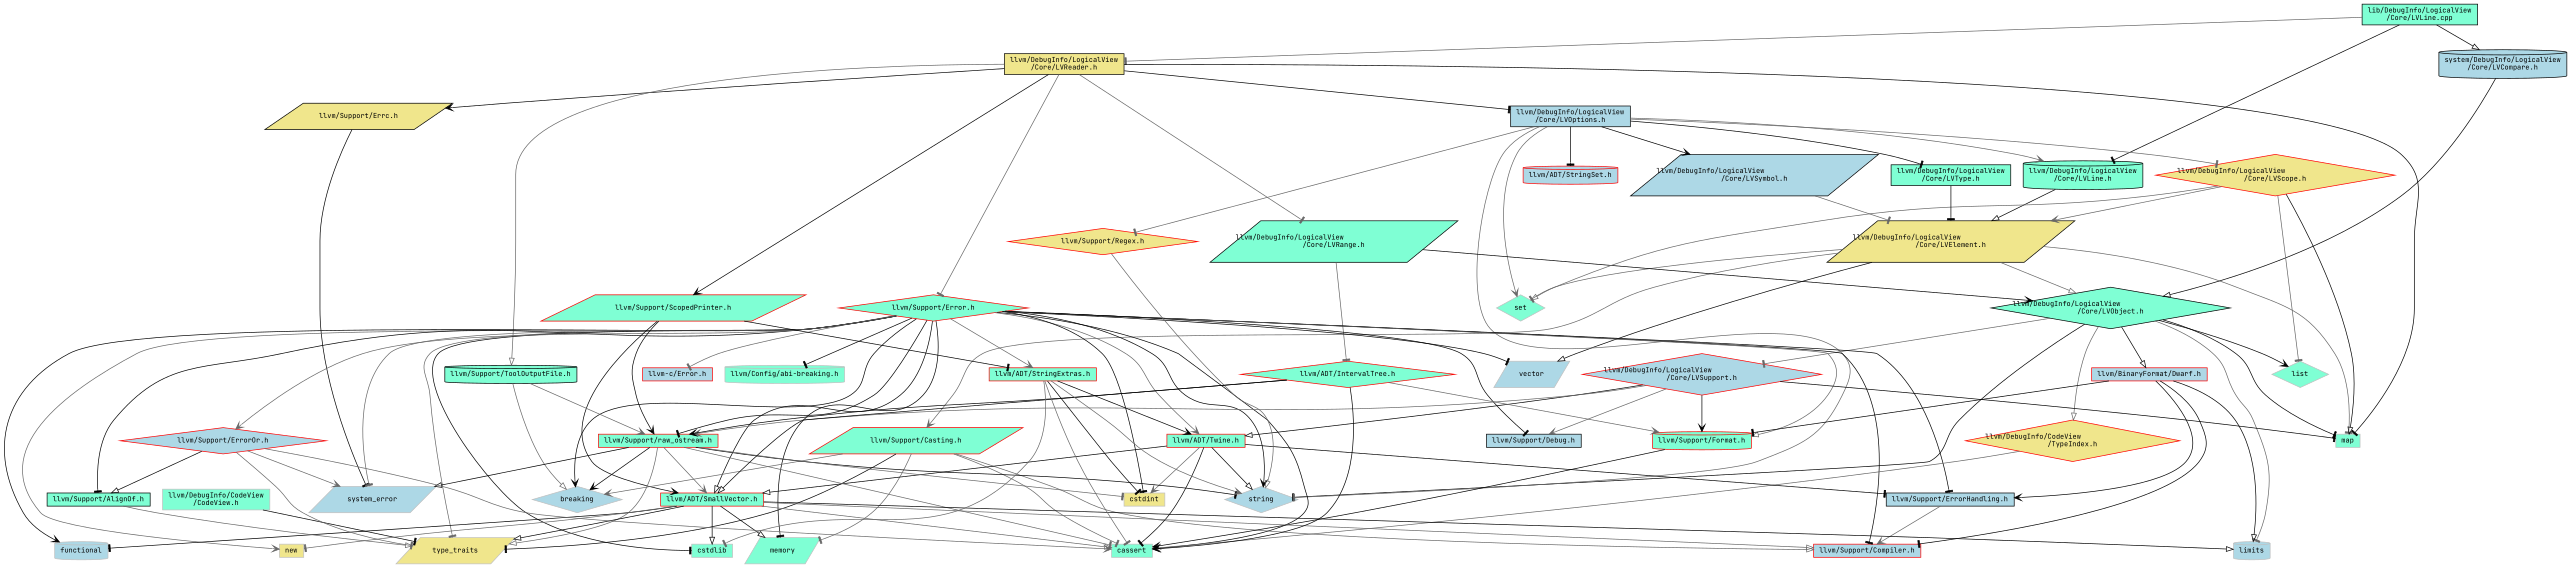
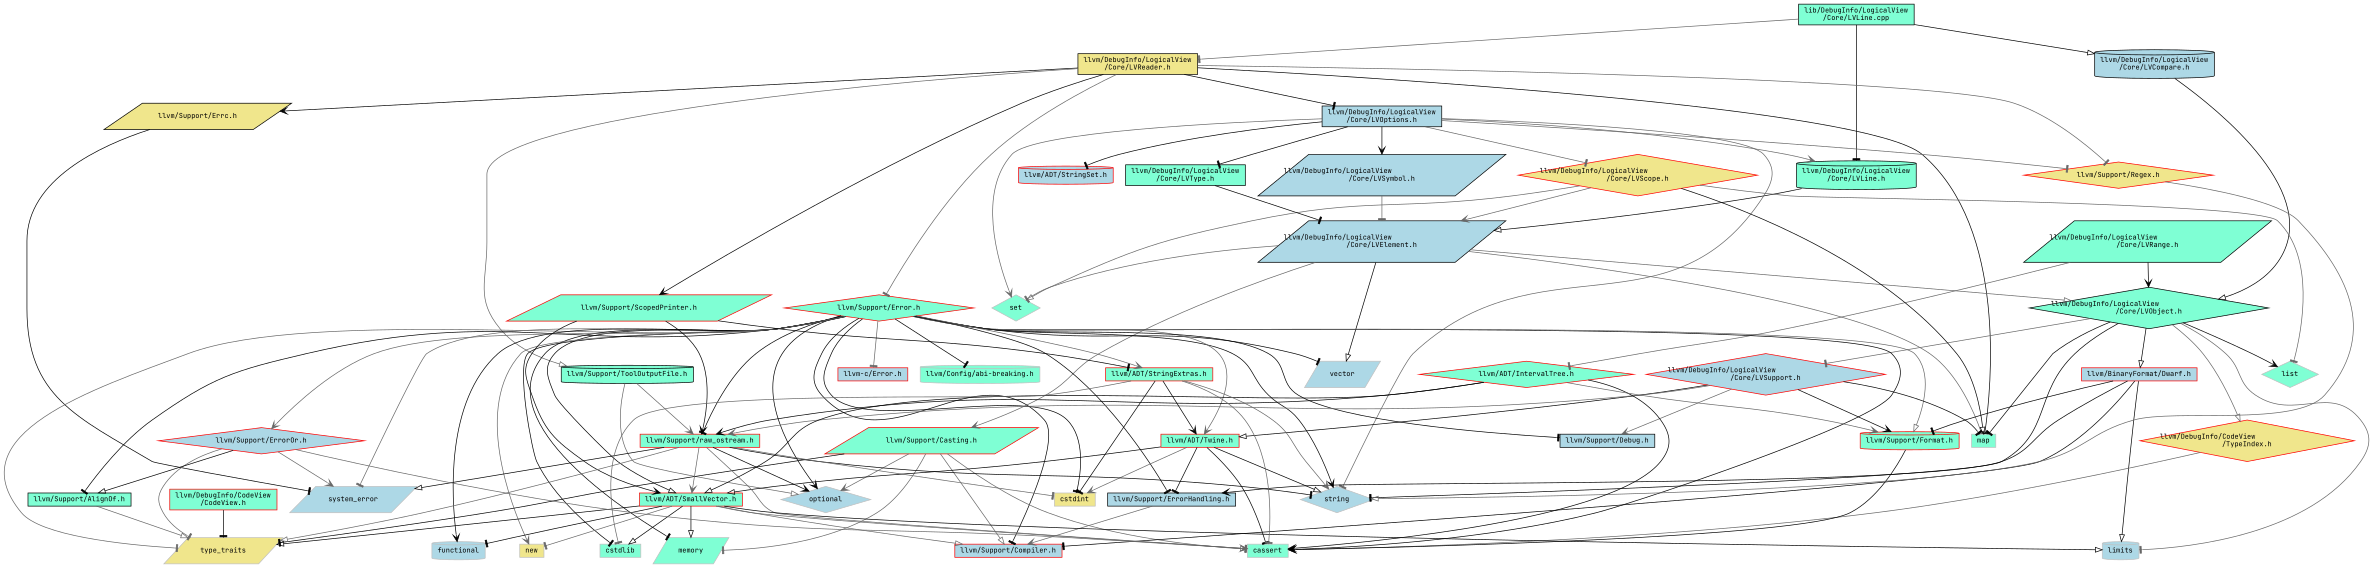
  digraph {
    fontname="JetBrains Mono"
    node [color=red fillcolor=aquamarine fontname="JetBrains Mono" fontsize=10 shape=box style=filled]
    edge [arrowhead=tee color=black fontname="JetBrains Mono" fontsize=10 labelfontname=Helvetica labelfontsize=10 style=solid]
    n1 [color=black fontcolor=black height=0.2 label="lib/DebugInfo/LogicalView\l/Core/LVLine.cpp" width=0.4]
    n2 [color=black height=0.2 label="llvm/DebugInfo/LogicalView\l/Core/LVLine.h" shape=cylinder width=0.4]
-   n3 [color=black fillcolor=lightblue height=0.2 label="system/DebugInfo/LogicalView\l/Core/LVCompare.h" shape=cylinder width=0.4]
+   n3 [color=black fillcolor=lightblue height=0.2 label="llvm/DebugInfo/LogicalView\l/Core/LVCompare.h" shape=cylinder width=0.4]
    n4 [color=black fillcolor=khaki height=0.2 label="llvm/DebugInfo/LogicalView\l/Core/LVReader.h" width=0.4]
-   n5 [color=black fillcolor=khaki height=0.2 label="llvm/DebugInfo/LogicalView\l/Core/LVElement.h" shape=parallelogram width=0.4]
+   n5 [color=black fillcolor=lightblue height=0.2 label="llvm/DebugInfo/LogicalView\l/Core/LVElement.h" shape=parallelogram width=0.4]
    n6 [color=black height=0.2 label="llvm/DebugInfo/LogicalView\l/Core/LVObject.h" shape=diamond width=0.4]
    n7 [color=grey75 height=0.2 label=map width=0.4]
    n8 [color=black fillcolor=lightblue height=0.2 label="llvm/DebugInfo/LogicalView\l/Core/LVOptions.h" width=0.4]
    n9 [color=black height=0.2 label="llvm/DebugInfo/LogicalView\l/Core/LVRange.h" shape=parallelogram width=0.4]
    n10 [color=black fillcolor=khaki height=0.2 label="llvm/Support/Errc.h" shape=parallelogram width=0.4]
    n11 [height=0.2 label="llvm/Support/Error.h" shape=diamond width=0.4]
    n12 [height=0.2 label="llvm/Support/ScopedPrinter.h" shape=parallelogram width=0.4]
    n13 [color=black height=0.2 label="llvm/Support/ToolOutputFile.h" shape=cylinder width=0.4]
    n14 [height=0.2 label="llvm/Support/Casting.h" shape=parallelogram width=0.4]
    n15 [color=grey75 height=0.2 label=set shape=diamond width=0.4]
    n16 [color=grey75 fillcolor=lightblue height=0.2 label=vector shape=parallelogram width=0.4]
    n17 [fillcolor=lightblue height=0.2 label="llvm/BinaryFormat/Dwarf.h" width=0.4]
    n18 [color=grey75 fillcolor=lightblue height=0.2 label=limits shape=cylinder width=0.4]
    n19 [fillcolor=khaki height=0.2 label="llvm/DebugInfo/CodeView\l/TypeIndex.h" shape=diamond width=0.4]
    n20 [fillcolor=lightblue height=0.2 label="llvm/DebugInfo/LogicalView\l/Core/LVSupport.h" shape=diamond width=0.4]
    n21 [color=grey75 fillcolor=lightblue height=0.2 label=string shape=diamond width=0.4]
    n22 [color=grey75 height=0.2 label=list shape=diamond width=0.4]
    n23 [fillcolor=lightblue height=0.2 label="llvm/Support/Compiler.h" width=0.4]
    n24 [color=grey75 height=0.2 label=cassert width=0.4]
    n25 [color=grey75 fillcolor=khaki height=0.2 label=type_traits shape=parallelogram width=0.4]
    n26 [color=grey75 height=0.2 label=memory shape=parallelogram width=0.4]
-   n27 [color=grey75 fillcolor=lightblue height=0.2 label=breaking shape=diamond width=0.4]
+   n27 [color=grey75 fillcolor=lightblue height=0.2 label=optional shape=diamond width=0.4]
    n28 [color=black fillcolor=lightblue height=0.2 label="llvm/Support/ErrorHandling.h" width=0.4]
    n29 [height=0.2 label="llvm/Support/Format.h" shape=cylinder width=0.4]
-   n30 [color=grey75 height=0.2 label="llvm/DebugInfo/CodeView\l/CodeView.h" width=0.4]
+   n30 [height=0.2 label="llvm/DebugInfo/CodeView\l/CodeView.h" width=0.4]
    n31 [height=0.2 label="llvm/ADT/Twine.h" width=0.4]
    n32 [color=black fillcolor=lightblue height=0.2 label="llvm/Support/Debug.h" width=0.4]
    n33 [height=0.2 label="llvm/Support/raw_ostream.h" width=0.4]
    n34 [height=0.2 label="llvm/ADT/SmallVector.h" width=0.4]
    n35 [color=grey75 fillcolor=khaki height=0.2 label=cstdint width=0.4]
    n36 [color=grey75 fillcolor=lightblue height=0.2 label=system_error shape=parallelogram width=0.4]
    n37 [color=grey75 height=0.2 label=cstdlib width=0.4]
    n38 [color=grey75 fillcolor=lightblue height=0.2 label=functional shape=cylinder width=0.4]
    n39 [color=grey75 fillcolor=khaki height=0.2 label=new width=0.4]
    n40 [fillcolor=lightblue height=0.2 label="llvm/ADT/StringSet.h" shape=cylinder width=0.4]
    n41 [fillcolor=khaki height=0.2 label="llvm/DebugInfo/LogicalView\l/Core/LVScope.h" shape=diamond width=0.4]
    n42 [color=black fillcolor=lightblue height=0.2 label="llvm/DebugInfo/LogicalView\l/Core/LVSymbol.h" shape=parallelogram width=0.4]
    n43 [color=black height=0.2 label="llvm/DebugInfo/LogicalView\l/Core/LVType.h" width=0.4]
    n44 [fillcolor=khaki height=0.2 label="llvm/Support/Regex.h" shape=diamond width=0.4]
    n45 [height=0.2 label="llvm/ADT/IntervalTree.h" shape=diamond width=0.4]
    n46 [fillcolor=lightblue height=0.2 label="llvm-c/Error.h" width=0.4]
    n47 [height=0.2 label="llvm/ADT/StringExtras.h" width=0.4]
    n48 [color=grey75 height=0.2 label="llvm/Config/abi-breaking.h" shape=cylinder width=0.4]
    n49 [color=black height=0.2 label="llvm/Support/AlignOf.h" width=0.4]
    n50 [fillcolor=lightblue height=0.2 label="llvm/Support/ErrorOr.h" shape=diamond width=0.4]
    n1 -> n2
    n1 -> n3 [arrowhead=onormal]
    n1 -> n4 [color=gray40]
    n2 -> n5 [arrowhead=onormal]
    n3 -> n6 [arrowhead=onormal]
    n4 -> n7
    n4 -> n8
-   n4 -> n9 [color=gray40]
+   n4 -> n44 [color=gray40]
    n4 -> n10 [arrowhead=vee]
    n4 -> n11 [color=gray40]
    n4 -> n12 [arrowhead=vee]
    n4 -> n13 [arrowhead=onormal color=gray40]
    n5 -> n6 [arrowhead=onormal color=gray40]
    n5 -> n7 [color=gray40]
    n5 -> n14 [arrowhead=vee color=gray40]
    n5 -> n15 [color=gray40]
    n5 -> n16 [arrowhead=onormal]
    n6 -> n7
    n6 -> n17 [arrowhead=onormal]
    n6 -> n18 [color=gray40]
    n6 -> n19 [arrowhead=onormal color=gray40]
    n6 -> n20 [color=gray40]
    n6 -> n21
    n6 -> n22 [arrowhead=vee]
    n8 -> n2 [arrowhead=vee color=gray40]
    n8 -> n15 [arrowhead=vee color=gray40]
    n8 -> n21 [color=gray40]
    n8 -> n40
    n8 -> n41 [color=gray40]
    n8 -> n42 [arrowhead=vee]
    n8 -> n43
    n8 -> n44 [color=gray40]
    n9 -> n6 [arrowhead=vee]
    n9 -> n45 [color=gray40]
    n10 -> n36
    n11 -> n16
    n11 -> n21 [arrowhead=vee]
    n11 -> n23
    n11 -> n24 [arrowhead=vee]
    n11 -> n25 [color=gray40]
    n11 -> n26
    n11 -> n27 [arrowhead=vee]
    n11 -> n28
    n11 -> n29 [arrowhead=onormal color=gray40]
    n11 -> n31 [arrowhead=vee color=gray40]
    n11 -> n32
    n11 -> n33
    n11 -> n34 [arrowhead=onormal]
    n11 -> n35
    n11 -> n36 [color=gray40]
    n11 -> n37
    n11 -> n38 [arrowhead=vee]
    n11 -> n39 [arrowhead=vee color=gray40]
    n11 -> n46 [color=gray40]
    n11 -> n47 [arrowhead=vee color=gray40]
    n11 -> n48
    n11 -> n49
    n11 -> n50 [arrowhead=vee color=gray40]
    n12 -> n33 [arrowhead=vee]
    n12 -> n34 [arrowhead=vee]
    n12 -> n47
    n13 -> n27 [arrowhead=onormal color=gray40]
    n13 -> n33 [arrowhead=vee color=gray40]
    n14 -> n23 [arrowhead=onormal color=gray40]
    n14 -> n24 [color=gray40]
    n14 -> n25
    n14 -> n26 [color=gray40]
    n14 -> n27 [arrowhead=vee color=gray40]
    n17 -> n18 [arrowhead=onormal]
    n17 -> n23
    n17 -> n28 [arrowhead=vee]
    n17 -> n29
    n19 -> n24 [arrowhead=vee color=gray40]
    n20 -> n7
    n20 -> n29 [arrowhead=vee]
    n20 -> n31 [arrowhead=onormal]
    n20 -> n32 [arrowhead=vee color=gray40]
    n20 -> n33 [arrowhead=vee color=gray40]
    n28 -> n23 [arrowhead=vee color=gray40]
    n29 -> n24 [arrowhead=vee]
    n30 -> n25
    n31 -> n21 [arrowhead=onormal]
    n31 -> n24
    n31 -> n28
    n31 -> n34 [arrowhead=onormal]
    n31 -> n35 [arrowhead=vee color=gray40]
    n33 -> n21
    n33 -> n24 [color=gray40]
    n33 -> n25 [arrowhead=onormal color=gray40]
    n33 -> n27 [arrowhead=vee]
    n33 -> n34 [arrowhead=vee color=gray40]
    n33 -> n35 [color=gray40]
    n33 -> n36 [arrowhead=onormal]
    n34 -> n18 [arrowhead=onormal]
    n34 -> n23 [arrowhead=onormal color=gray40]
    n34 -> n24 [arrowhead=onormal color=gray40]
    n34 -> n25 [arrowhead=onormal]
    n34 -> n26 [arrowhead=onormal]
    n34 -> n37 [arrowhead=onormal]
    n34 -> n38
    n34 -> n39 [color=gray40]
    n41 -> n5 [arrowhead=vee color=gray40]
    n41 -> n7 [arrowhead=onormal]
    n41 -> n15 [arrowhead=onormal color=gray40]
    n41 -> n22 [color=gray40]
    n42 -> n5 [color=gray40]
    n43 -> n5
    n44 -> n21 [arrowhead=onormal color=gray40]
    n45 -> n24 [arrowhead=vee]
    n45 -> n29 [arrowhead=vee color=gray40]
    n45 -> n33 [arrowhead=vee]
    n45 -> n34 [arrowhead=onormal]
    n47 -> n21 [arrowhead=vee color=gray40]
    n47 -> n24 [color=gray40]
    n47 -> n31 [arrowhead=vee]
    n47 -> n35
    n47 -> n37 [color=gray40]
    n49 -> n25 [arrowhead=onormal color=gray40]
    n50 -> n24 [arrowhead=vee color=gray40]
    n50 -> n25 [color=gray40]
    n50 -> n36 [arrowhead=vee color=gray40]
    n50 -> n49 [arrowhead=onormal]
  }
